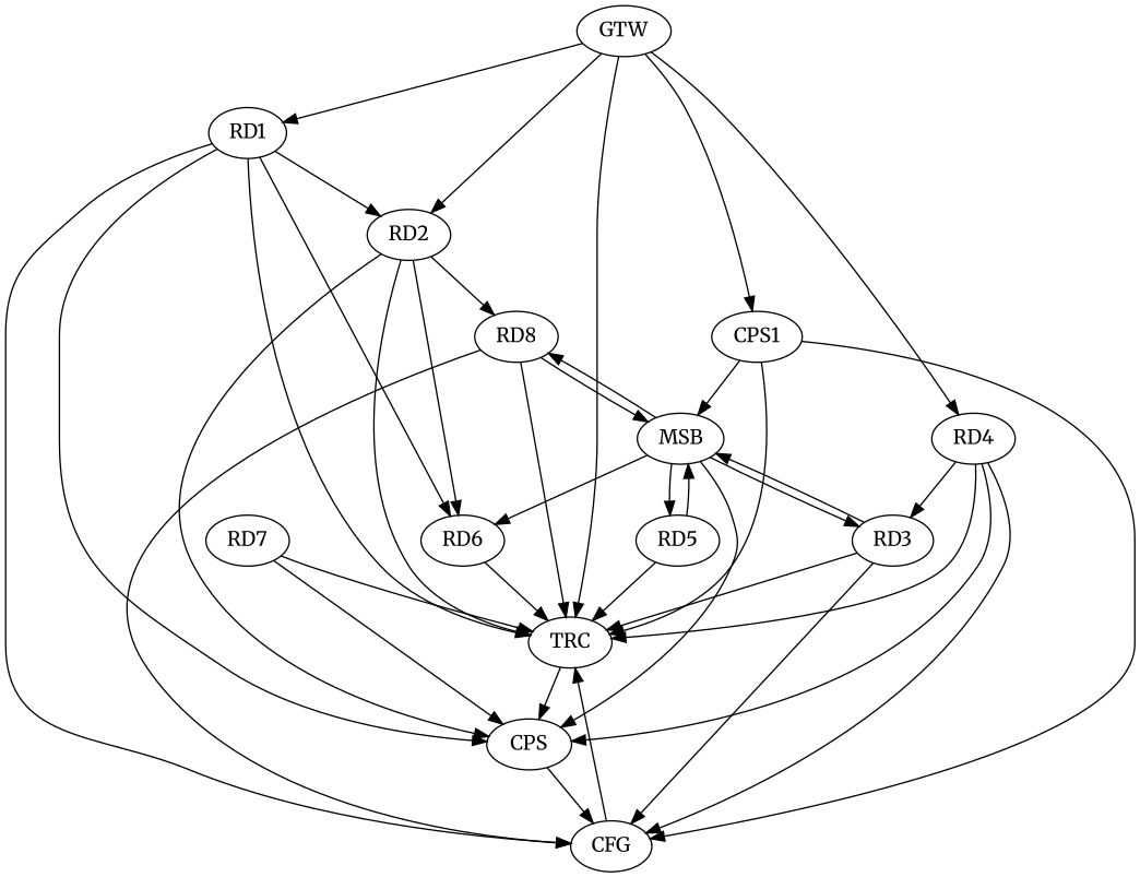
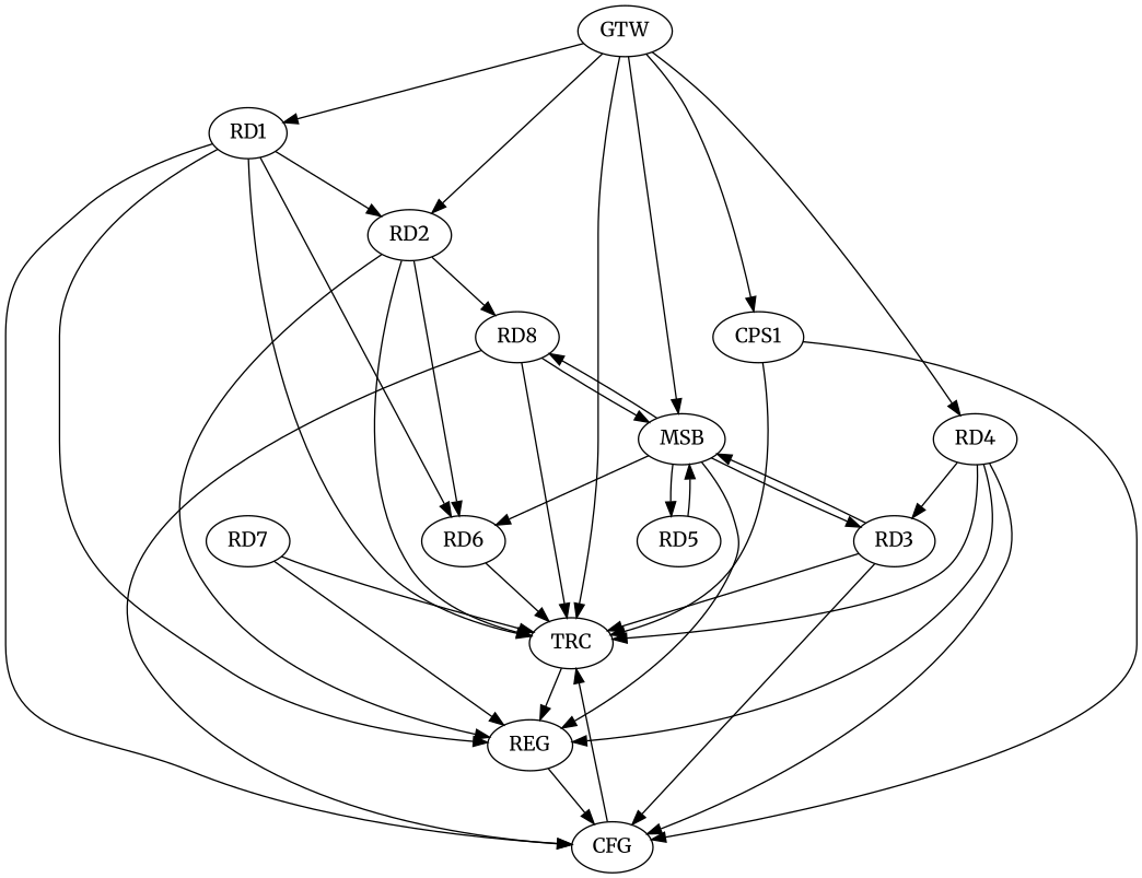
  strict digraph {
    fontname=Merriweather
    node [fontname=Merriweather]
    edge [fontname=Merriweather]
    n1 [label=RD1]
    n2 [label=RD6]
-   n3 [label=CPS]
+   n3 [label=REG]
    n4 [label=CFG]
    n5 [label=TRC]
    n6 [label=RD2]
    n7 [label=RD5]
    n8 [label=MSB]
    n9 [label=RD8]
    n10 [label=RD3]
    n11 [label=RD4]
    n12 [label=RD7]
    n13 [label=CPS1]
    n14 [label=GTW]
    n1 -> n2
    n1 -> n3
    n1 -> n4
    n1 -> n5
    n1 -> n6
    n2 -> n5
    n3 -> n4
    n4 -> n5
    n5 -> n3
    n6 -> n2
    n6 -> n3
    n6 -> n5
    n6 -> n9
-   n7 -> n5
    n7 -> n8
    n8 -> n2
    n8 -> n3
    n8 -> n7
    n8 -> n9
    n8 -> n10
    n9 -> n4
    n9 -> n5
    n9 -> n8
    n10 -> n4
    n10 -> n5
    n10 -> n8
    n11 -> n3
    n11 -> n4
    n11 -> n5
    n11 -> n10
    n12 -> n3
    n12 -> n5
    n13 -> n4
    n13 -> n5
-   n13 -> n8
+   n14 -> n8
    n14 -> n1
    n14 -> n5
    n14 -> n6
    n14 -> n11
    n14 -> n13
  }
